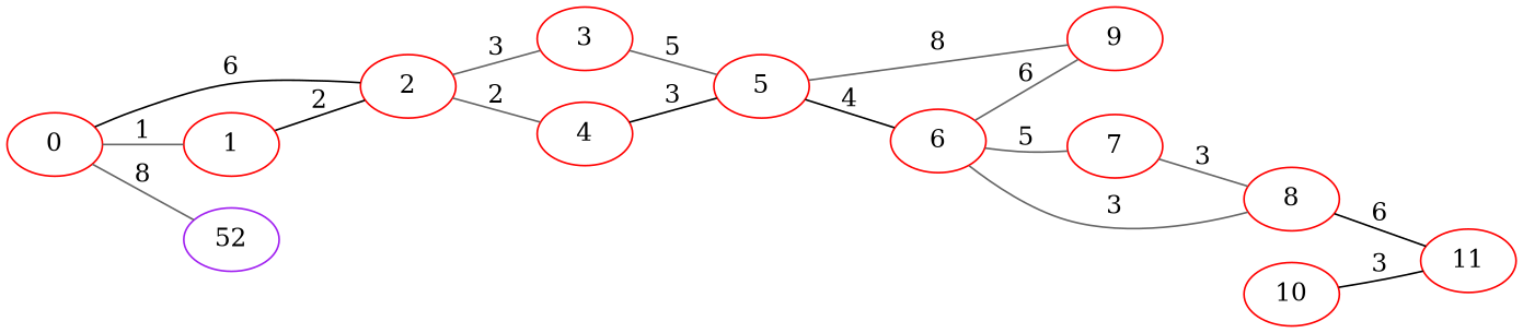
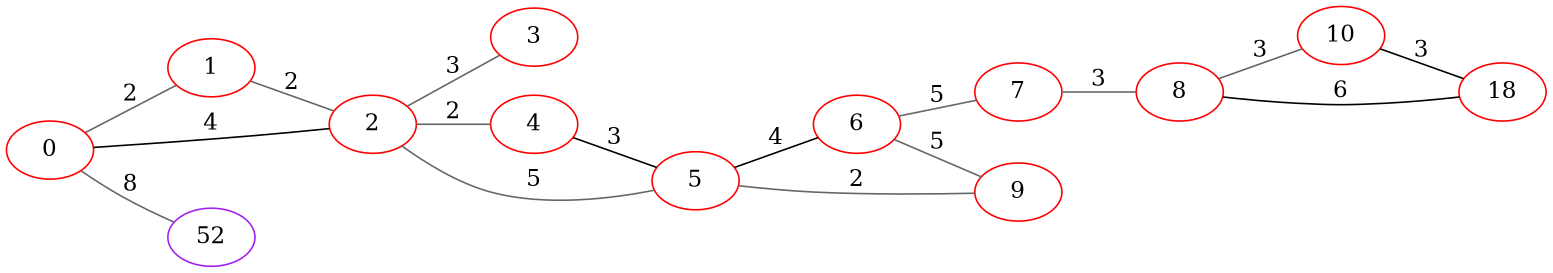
  graph {
    rankdir=LR
    node [color=red weight=1]
    edge [color=gray40]
    0
    1
    2
    n4 [color=purple label=52 weight=4]
    3
    4
    5
    6
    9
    7
    8
    10
-   11
-   0 -- 1 [label=1]
-   0 -- 2 [color=black label=6]
+   11 [label=18]
+   0 -- 1 [label=2]
+   0 -- 2 [color=black label=4]
    0 -- n4 [label=8]
-   1 -- 2 [color=black label=2]
+   1 -- 2 [label=2]
    2 -- 3 [label=3]
    2 -- 4 [label=2]
-   3 -- 5 [label=5]
+   2 -- 5 [label=5]
    4 -- 5 [color=black label=3]
    5 -- 6 [color=black label=4]
-   5 -- 9 [label=8]
-   6 -- 9 [label=6]
+   5 -- 9 [label=2]
+   6 -- 9 [label=5]
    6 -- 7 [label=5]
    7 -- 8 [label=3]
-   8 -- 6 [label=3]
+   8 -- 10 [label=3]
    8 -- 11 [color=black label=6]
    10 -- 11 [color=black label=3]
  }
